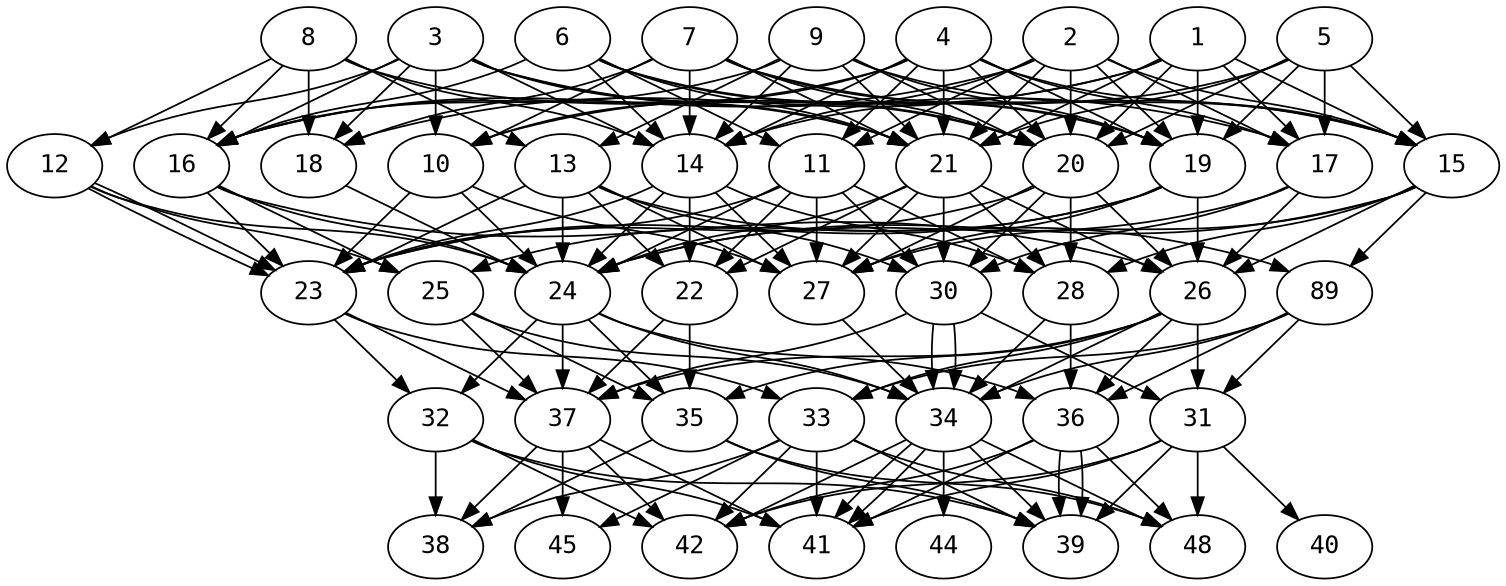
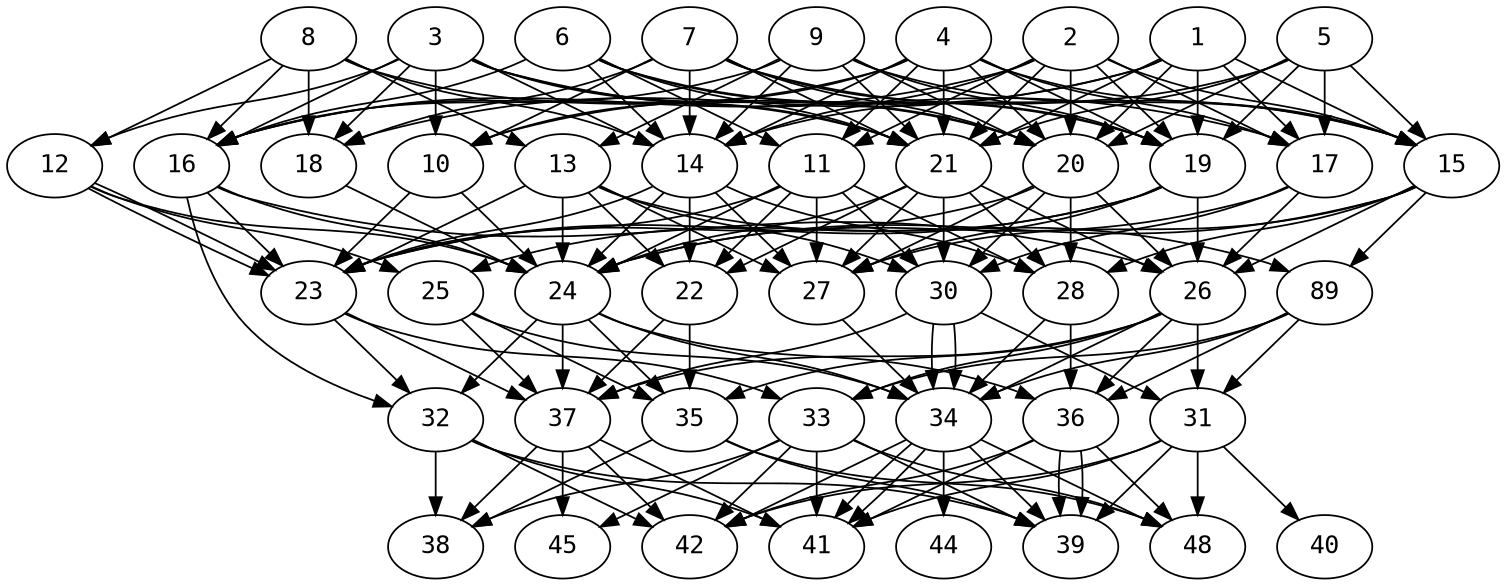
  digraph {
    fontname="DejaVu Sans Mono"
    node [alpha=0.13 fontname="DejaVu Sans Mono"]
    edge [fontname="DejaVu Sans Mono"]
    1 [alpha=0.18 expect_size=36511744]
    10 [alpha=0.17 expect_size=27748352]
    15 [alpha=0.03 expect_size=36364288]
    17 [alpha=0.19 expect_size=27708416]
    18 [alpha=0.14 expect_size=28177408]
    19 [alpha=0.08 expect_size=27326464]
    20 [expect_size=51639296]
    21 [alpha=0.11 expect_size=44798976]
    23 [alpha=0.19 expect_size=21497856]
    24 [alpha=0.16 expect_size=14760960]
    27 [alpha=0.17 expect_size=49758208]
    28 [alpha=0.10 expect_size=48410624]
    n13 [alpha=0.16 expect_size=34188288 label=89]
    26 [alpha=0.04 expect_size=26590208]
    30 [alpha=0.11 expect_size=52379648]
    25 [alpha=0.03 expect_size=19043328]
    22 [alpha=0.12 expect_size=47209472]
    37 [alpha=0.15 expect_size=47311872]
    32 [alpha=0.20 expect_size=15333376]
    33 [alpha=0.14 expect_size=43043840]
    35 [alpha=0.08 expect_size=31128576]
    34 [alpha=0.14 expect_size=41321472]
    36 [alpha=0.07 expect_size=37235712]
    31 [expect_size=35672064]
    2 [alpha=0.02 expect_size=9736192]
    11 [alpha=0.01 expect_size=21211136]
    14 [alpha=0.02 expect_size=20942848]
    16 [alpha=0.10 expect_size=16897024]
    3 [alpha=0.20 expect_size=22132736]
    12 [alpha=0.09 expect_size=16835584]
    4 [alpha=0.07 expect_size=26204160]
    5 [alpha=0.12 expect_size=30013440]
    6 [alpha=0.05 expect_size=40097792]
    7 [alpha=0.00 expect_size=30759936]
    8 [alpha=0.20 expect_size=6922240]
    13 [alpha=0.17 expect_size=21597184]
    9 [alpha=0.10 expect_size=34771968]
    38 [expect_size=39688192]
    41 [alpha=0.11 expect_size=31801344]
    42 [alpha=0.12 expect_size=15300608]
    45 [alpha=0.11 expect_size=34547712]
    39 [alpha=0.00 expect_size=16047104]
    n43 [alpha=0.01 expect_size=15192064 label=48]
    44 [expect_size=47832064]
    40 [alpha=0.07 expect_size=5915648]
    1 -> 10
    1 -> 15
    1 -> 17
    1 -> 18
    1 -> 19
    1 -> 20
    1 -> 21
    10 -> 23
    10 -> 24
-   10 -> 27
    15 -> 24
    15 -> 27
    15 -> 28
    15 -> n13
    15 -> 26
    17 -> 24
    17 -> 26
    17 -> 30
    18 -> 24
    19 -> 23
    19 -> 27
    19 -> 26
    19 -> 25
    20 -> 23
    20 -> 27
    20 -> 28
    20 -> 26
    20 -> 30
    21 -> 24
    21 -> 27
    21 -> 28
    21 -> 26
    21 -> 30
    21 -> 22
    23 -> 37
    23 -> 32
    23 -> 33
    24 -> 37
    24 -> 32
    24 -> 35
    24 -> 34
    24 -> 36
    27 -> 34
    28 -> 34
    28 -> 36
    n13 -> 33
    n13 -> 34
    n13 -> 36
    n13 -> 31
    26 -> 37
    26 -> 33
    26 -> 35
    26 -> 34
    26 -> 36
    26 -> 31
    30 -> 37
    30 -> 34
    30 -> 34
    30 -> 31
    25 -> 37
    25 -> 35
    25 -> 34
    22 -> 37
    22 -> 35
    37 -> 38
    37 -> 41
    37 -> 42
    37 -> 45
    32 -> 38
    32 -> 41
    32 -> 42
    32 -> 39
    33 -> 38
    33 -> 41
    33 -> 42
    33 -> 45
    33 -> 39
    33 -> n43
    35 -> 38
    35 -> 39
    35 -> n43
    34 -> 41
    34 -> 41
    34 -> 42
    34 -> 39
    34 -> n43
    34 -> 44
    36 -> 41
    36 -> 42
    36 -> 39
    36 -> 39
    36 -> n43
    31 -> 41
    31 -> 42
    31 -> 39
    31 -> n43
    31 -> 40
    2 -> 15
    2 -> 17
    2 -> 19
    2 -> 20
    2 -> 21
    2 -> 11
    2 -> 14
    2 -> 16
    11 -> 23
    11 -> 24
    11 -> 27
    11 -> 28
    11 -> 30
    11 -> 22
    14 -> 23
    14 -> 24
    14 -> 27
    14 -> 28
    14 -> 22
    16 -> 23
    16 -> 24
    16 -> 26
-   16 -> 25
+   16 -> 32
    3 -> 10
    3 -> 17
    3 -> 18
    3 -> 20
    3 -> 21
    3 -> 14
    3 -> 16
    3 -> 12
    12 -> 23
    12 -> 23
    12 -> 24
    12 -> 25
    4 -> 10
    4 -> 15
    4 -> 17
    4 -> 19
    4 -> 20
    4 -> 21
    4 -> 11
    4 -> 14
    4 -> 16
    5 -> 15
    5 -> 17
    5 -> 19
    5 -> 20
    5 -> 21
    5 -> 14
    6 -> 19
    6 -> 20
    6 -> 21
    6 -> 11
    6 -> 14
    6 -> 16
    7 -> 10
    7 -> 15
    7 -> 18
    7 -> 19
    7 -> 20
    7 -> 21
    7 -> 14
    8 -> 18
    8 -> 21
    8 -> 14
    8 -> 16
    8 -> 12
    8 -> 13
    13 -> 23
    13 -> 24
    13 -> 27
    13 -> n13
    13 -> 30
    13 -> 22
    9 -> 15
    9 -> 19
    9 -> 20
    9 -> 21
    9 -> 14
    9 -> 16
    9 -> 13
  }
